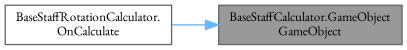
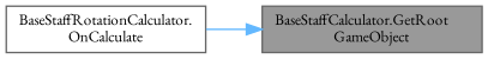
  digraph {
    rankdir=RL
    fontname="EB Garamond"
    node [fontname="EB Garamond" fontsize=10 shape=box style=filled]
-   n1 [color=gray40 fillcolor=grey60 fontcolor=black height=0.2 label="BaseStaffCalculator.GameObject\lGameObject" width=0.4]
+   n1 [color=gray40 fillcolor=grey60 fontcolor=black height=0.2 label="BaseStaffCalculator.GetRoot\lGameObject" width=0.4]
    n2 [color=grey40 fillcolor=white height=0.2 label="BaseStaffRotationCalculator.\lOnCalculate" width=0.4]
    n1 -> n2 [color=steelblue1 dir=back fontname="EB Garamond" fontsize=10 labelfontname=Helvetica labelfontsize=10 style=solid]
  }
